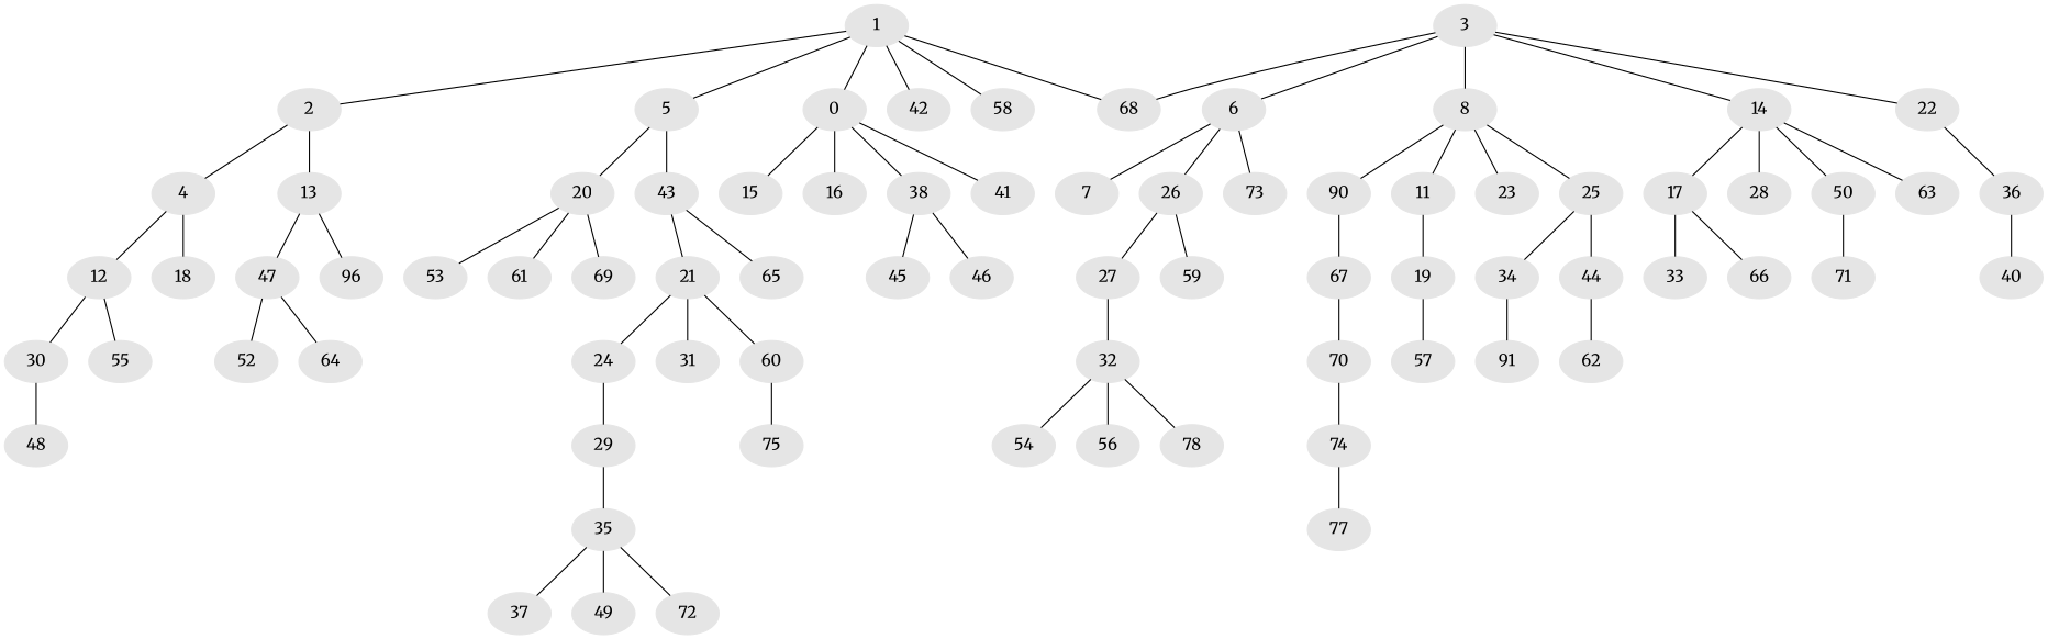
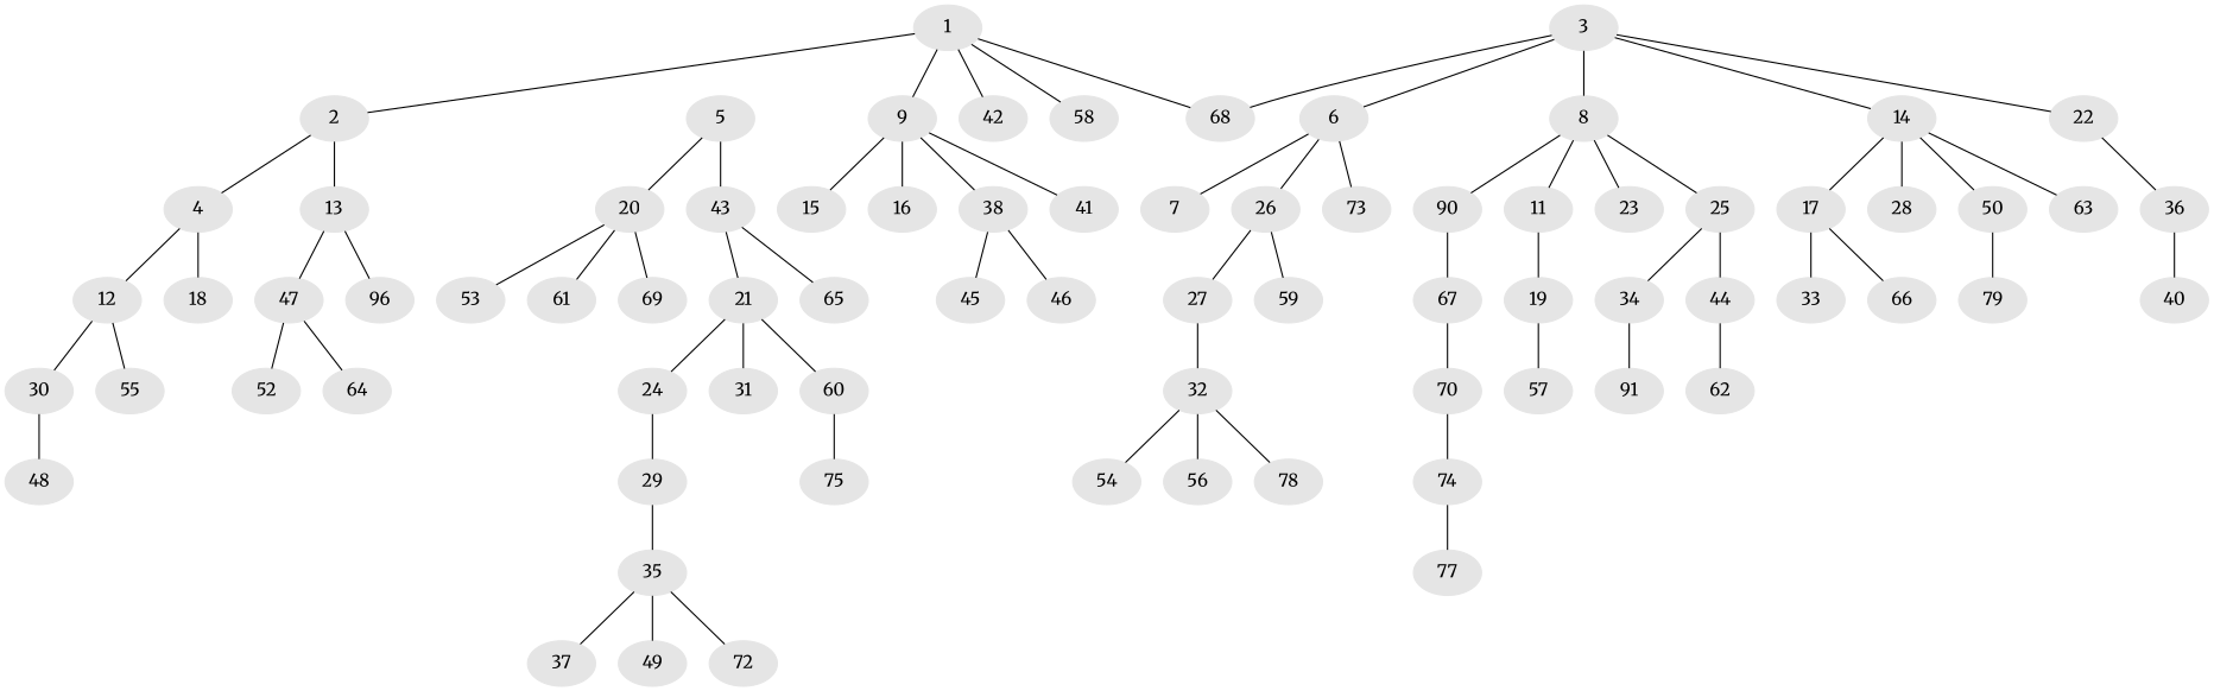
  graph {
    fontname=Merriweather
    node [color=gray90 fontname=Merriweather style=filled]
    edge [fontname=Merriweather]
    1
    2
    5
-   9 [label=0]
+   9
    42
    58
    68
    4
    13
    3
    6
    8
    14
    22
    20
    43
    15
    16
    38
    41
    12
    18
    47
    n24 [label=96]
    7
    26
    73
    n28 [label=90]
    11
    23
    25
    17
    28
    50
    63
    36
    30
    55
    53
    61
    69
    21
    65
    27
    59
    67
    19
    34
    44
    45
    46
    70
    57
    48
    52
    64
    33
    66
-   71
+   71 [label=79]
    24
    31
    60
    29
    75
    40
    35
    n67 [label=91]
    62
    32
    54
    56
    78
    37
    49
    72
    74
    77
    1 -- 2
-   1 -- 5
    1 -- 9
    1 -- 42
    1 -- 58
    1 -- 68
    2 -- 4
    2 -- 13
    5 -- 20
    5 -- 43
    9 -- 15
    9 -- 16
    9 -- 38
    9 -- 41
    4 -- 12
    4 -- 18
    13 -- 47
    13 -- n24
    3 -- 68
    3 -- 6
    3 -- 8
    3 -- 14
    3 -- 22
    6 -- 7
    6 -- 26
    6 -- 73
    8 -- n28
    8 -- 11
    8 -- 23
    8 -- 25
    14 -- 17
    14 -- 28
    14 -- 50
    14 -- 63
    22 -- 36
    20 -- 53
    20 -- 61
    20 -- 69
    43 -- 21
    43 -- 65
    38 -- 45
    38 -- 46
    12 -- 30
    12 -- 55
    47 -- 52
    47 -- 64
    26 -- 27
    26 -- 59
    n28 -- 67
    11 -- 19
    25 -- 34
    25 -- 44
    17 -- 33
    17 -- 66
    50 -- 71
    36 -- 40
    30 -- 48
    21 -- 24
    21 -- 31
    21 -- 60
    27 -- 32
    67 -- 70
    19 -- 57
    34 -- n67
    44 -- 62
    70 -- 74
    24 -- 29
    60 -- 75
    29 -- 35
    35 -- 37
    35 -- 49
    35 -- 72
    32 -- 54
    32 -- 56
    32 -- 78
    74 -- 77
  }
